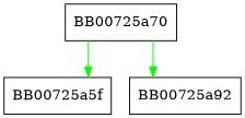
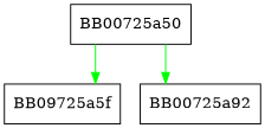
  digraph {
    splines=ortho
    node [shape=box]
    edge [color=green]
-   BB00725a70
-   BB00725a5f
+   BB00725a70 [label=BB00725a50]
+   BB00725a5f [label=BB09725a5f]
    BB00725a92
    BB00725a70 -> BB00725a5f
    BB00725a70 -> BB00725a92
  }
